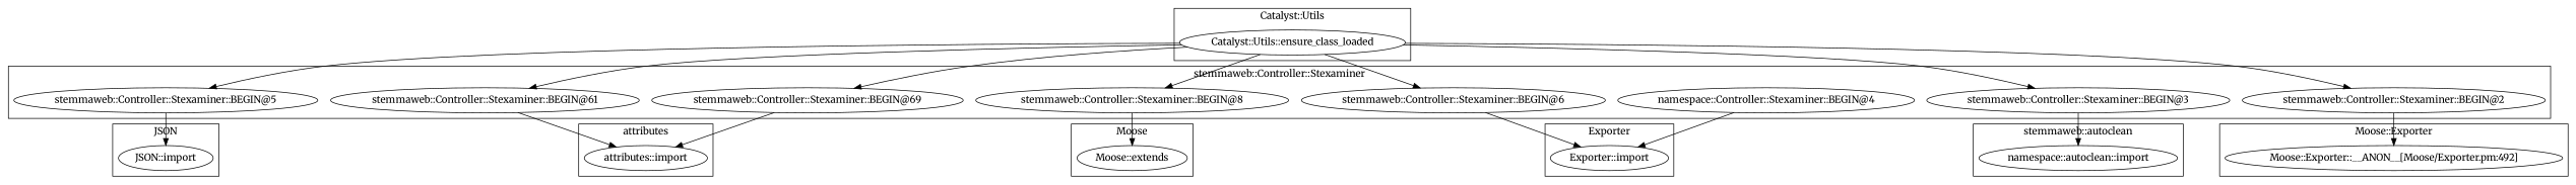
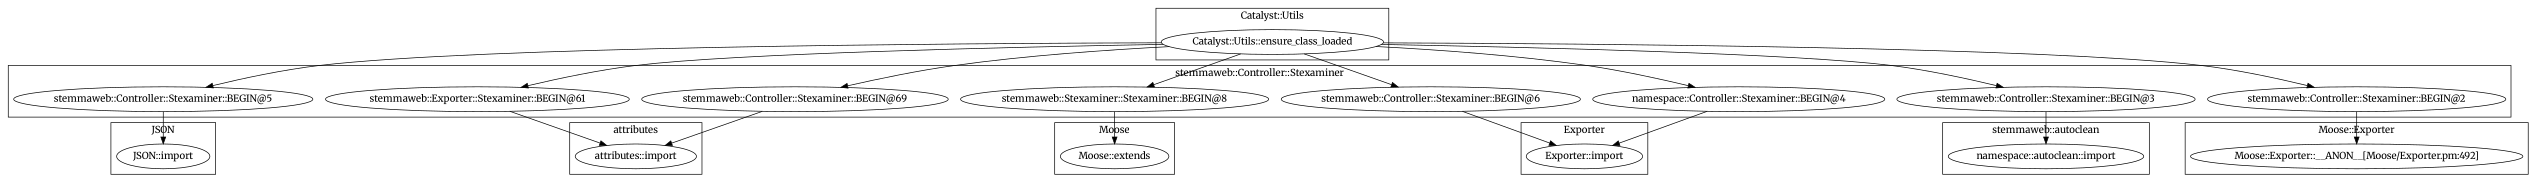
  digraph {
    fontname=Merriweather
    node [fontname=Merriweather]
    edge [fontname=Merriweather]
    "stemmaweb::Controller::Stexaminer::BEGIN@5"
-   "stemmaweb::Controller::Stexaminer::BEGIN@61"
-   "stemmaweb::Controller::Stexaminer::BEGIN@8"
+   "stemmaweb::Controller::Stexaminer::BEGIN@61" [label="stemmaweb::Exporter::Stexaminer::BEGIN@61"]
+   "stemmaweb::Controller::Stexaminer::BEGIN@8" [label="stemmaweb::Stexaminer::Stexaminer::BEGIN@8"]
    n4 [label="namespace::Controller::Stexaminer::BEGIN@4"]
    "stemmaweb::Controller::Stexaminer::BEGIN@3"
    "stemmaweb::Controller::Stexaminer::BEGIN@2"
    "stemmaweb::Controller::Stexaminer::BEGIN@6"
    "stemmaweb::Controller::Stexaminer::BEGIN@69"
    "JSON::import"
    "attributes::import"
    "Moose::extends"
    "Exporter::import"
    "Catalyst::Utils::ensure_class_loaded"
    "Moose::Exporter::__ANON__[Moose/Exporter.pm:492]"
    "namespace::autoclean::import"
    subgraph cluster_1 {
      label="stemmaweb::Controller::Stexaminer"
      "stemmaweb::Controller::Stexaminer::BEGIN@5"
      "stemmaweb::Controller::Stexaminer::BEGIN@61"
      "stemmaweb::Controller::Stexaminer::BEGIN@8"
      n4
      "stemmaweb::Controller::Stexaminer::BEGIN@3"
      "stemmaweb::Controller::Stexaminer::BEGIN@2"
      "stemmaweb::Controller::Stexaminer::BEGIN@6"
      "stemmaweb::Controller::Stexaminer::BEGIN@69"
    }
    subgraph cluster_2 {
      label=JSON
      "JSON::import"
    }
    subgraph cluster_3 {
      label=attributes
      "attributes::import"
    }
    subgraph cluster_4 {
      label=Moose
      "Moose::extends"
    }
    subgraph cluster_5 {
      label=Exporter
      "Exporter::import"
    }
    subgraph cluster_6 {
      label="Catalyst::Utils"
      "Catalyst::Utils::ensure_class_loaded"
    }
    subgraph cluster_7 {
      label="Moose::Exporter"
      "Moose::Exporter::__ANON__[Moose/Exporter.pm:492]"
    }
    subgraph cluster_8 {
      label="stemmaweb::autoclean"
      "namespace::autoclean::import"
    }
    "stemmaweb::Controller::Stexaminer::BEGIN@5" -> "JSON::import"
    "stemmaweb::Controller::Stexaminer::BEGIN@61" -> "attributes::import"
    "stemmaweb::Controller::Stexaminer::BEGIN@8" -> "Moose::extends"
    n4 -> "Exporter::import"
    "stemmaweb::Controller::Stexaminer::BEGIN@3" -> "namespace::autoclean::import"
    "stemmaweb::Controller::Stexaminer::BEGIN@2" -> "Moose::Exporter::__ANON__[Moose/Exporter.pm:492]"
    "stemmaweb::Controller::Stexaminer::BEGIN@6" -> "Exporter::import"
    "stemmaweb::Controller::Stexaminer::BEGIN@69" -> "attributes::import"
    "Catalyst::Utils::ensure_class_loaded" -> "stemmaweb::Controller::Stexaminer::BEGIN@5"
    "Catalyst::Utils::ensure_class_loaded" -> "stemmaweb::Controller::Stexaminer::BEGIN@61"
    "Catalyst::Utils::ensure_class_loaded" -> "stemmaweb::Controller::Stexaminer::BEGIN@8"
+   "Catalyst::Utils::ensure_class_loaded" -> n4
    "Catalyst::Utils::ensure_class_loaded" -> "stemmaweb::Controller::Stexaminer::BEGIN@3"
    "Catalyst::Utils::ensure_class_loaded" -> "stemmaweb::Controller::Stexaminer::BEGIN@2"
    "Catalyst::Utils::ensure_class_loaded" -> "stemmaweb::Controller::Stexaminer::BEGIN@6"
    "Catalyst::Utils::ensure_class_loaded" -> "stemmaweb::Controller::Stexaminer::BEGIN@69"
  }
